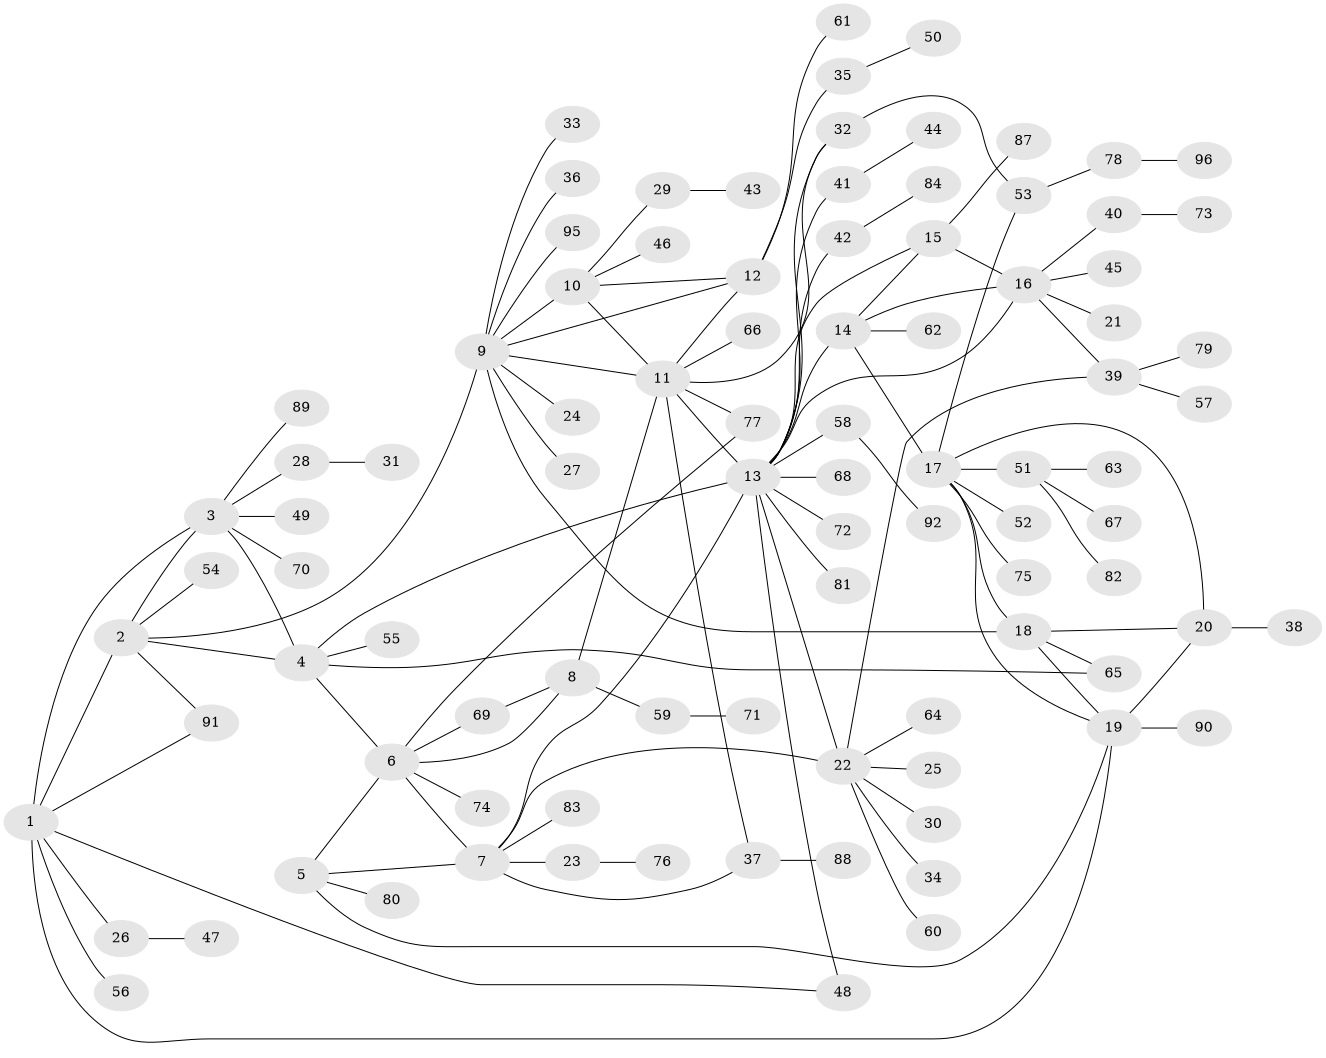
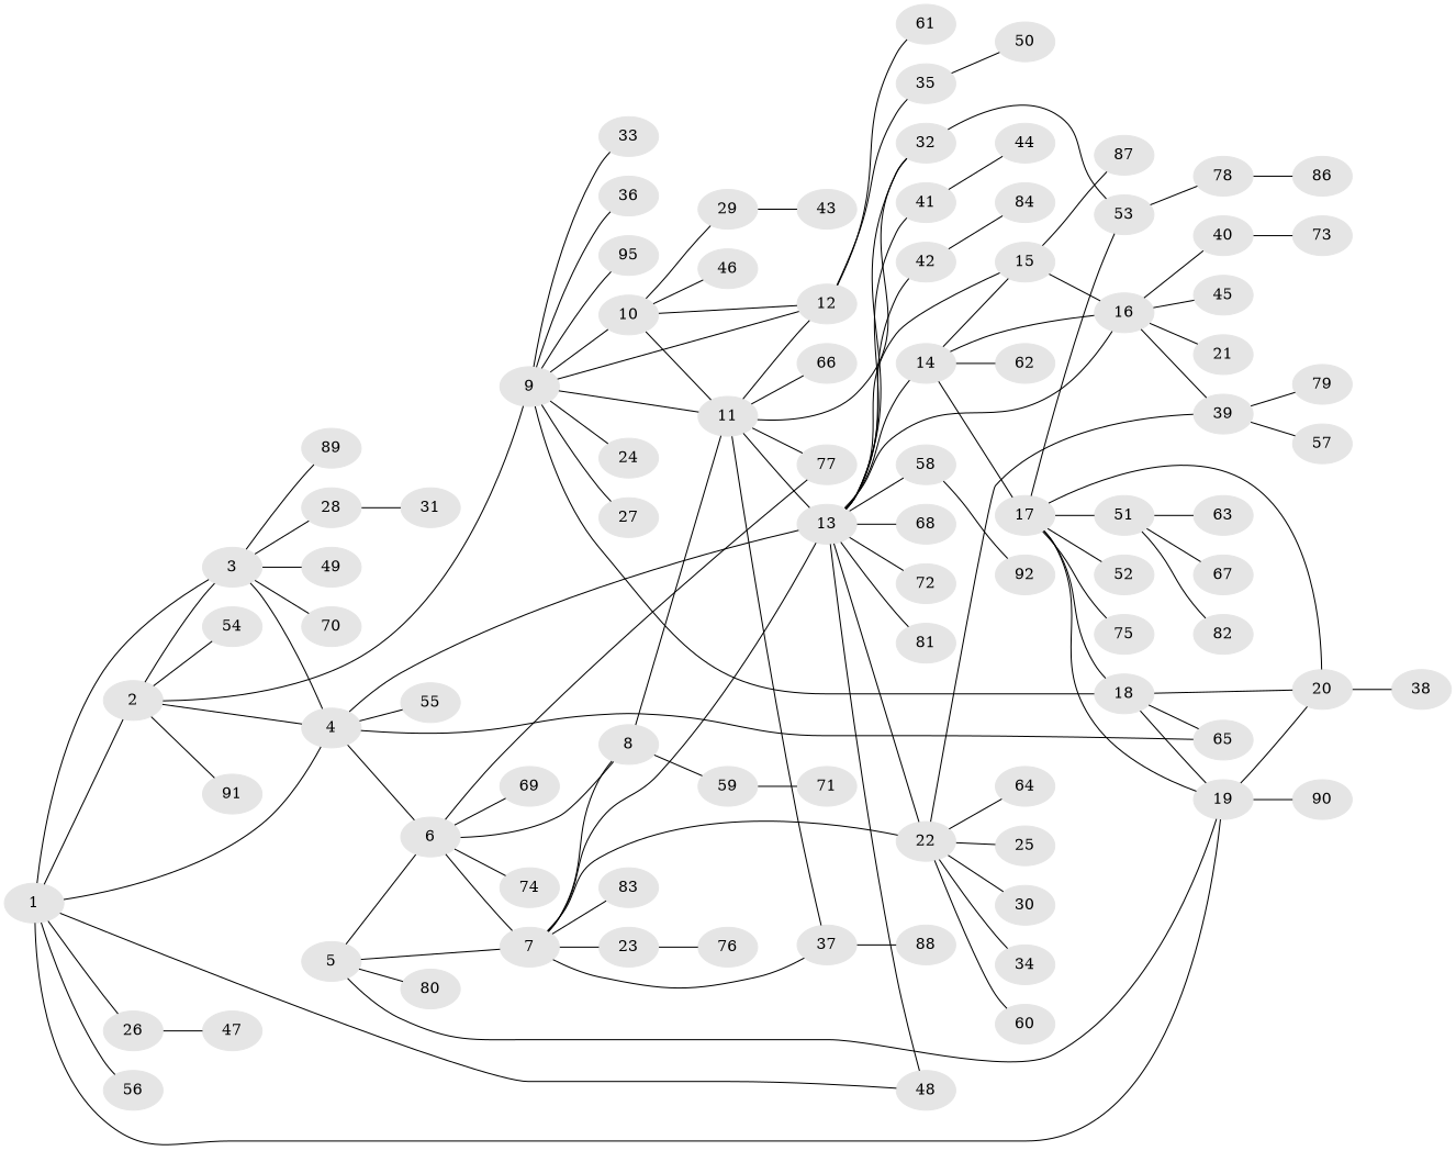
  graph {
    rankdir=LR
    node [color=gray90 style=filled]
    1
    2
    3
    4
    19
    26
    48
    56
    9
    54
    91
    28
    49
    70
    89
    6
    13
    55
    65
    20
    90
    47
    11
    10
    12
    18
    24
    27
    33
    36
    n31 [label=95]
    31
    7
    8
    69
    74
    77
    22
    32
    14
    15
    16
    41
    42
    58
    68
    72
    81
    5
    80
    23
    37
    83
    59
    39
    25
    30
    34
    60
    64
    76
    88
    66
    71
    29
    46
    35
    61
    43
    53
    50
    17
    62
    87
    21
    40
    45
    44
    84
    92
    51
    52
    75
    57
    79
    73
    38
    63
    67
    82
    78
-   86 [label=96]
+   86
    1 -- 2
    1 -- 3
-   1 -- 91
+   1 -- 4
    1 -- 19
    1 -- 26
    1 -- 48
    1 -- 56
    2 -- 3
    2 -- 4
    2 -- 9
    2 -- 54
    2 -- 91
    3 -- 4
    3 -- 28
    3 -- 49
    3 -- 70
    3 -- 89
    4 -- 6
    4 -- 13
    4 -- 55
    4 -- 65
    19 -- 20
    19 -- 90
    26 -- 47
    9 -- 11
    9 -- 10
    9 -- 12
    9 -- 18
    9 -- 24
    9 -- 27
    9 -- 33
    9 -- 36
    9 -- n31
    28 -- 31
    6 -- 7
    6 -- 8
    6 -- 69
    6 -- 74
    6 -- 77
    13 -- 48
    13 -- 22
    13 -- 32
    13 -- 14
    13 -- 15
    13 -- 16
    13 -- 41
    13 -- 42
    13 -- 58
    13 -- 68
    13 -- 72
    13 -- 81
    20 -- 38
    11 -- 13
    11 -- 12
    11 -- 77
    11 -- 32
    11 -- 37
    11 -- 66
    10 -- 11
    10 -- 12
    10 -- 29
    10 -- 46
    12 -- 35
    12 -- 61
    18 -- 19
    18 -- 65
    18 -- 20
    7 -- 13
-   69 -- 8
+   7 -- 8
    7 -- 22
    7 -- 23
    7 -- 37
    7 -- 83
    8 -- 11
    8 -- 59
    22 -- 39
    22 -- 25
    22 -- 30
    22 -- 34
    22 -- 60
    22 -- 64
    32 -- 53
    14 -- 15
    14 -- 16
    14 -- 17
    14 -- 62
    15 -- 16
    15 -- 87
    16 -- 39
    16 -- 21
    16 -- 40
    16 -- 45
    41 -- 44
    42 -- 84
    58 -- 92
    5 -- 19
    5 -- 6
    5 -- 7
    5 -- 80
    23 -- 76
    37 -- 88
    59 -- 71
    39 -- 57
    39 -- 79
    29 -- 43
    35 -- 50
    53 -- 78
    17 -- 19
    17 -- 20
    17 -- 18
    17 -- 53
    17 -- 51
    17 -- 52
    17 -- 75
    40 -- 73
    51 -- 63
    51 -- 67
    51 -- 82
    78 -- 86
  }
